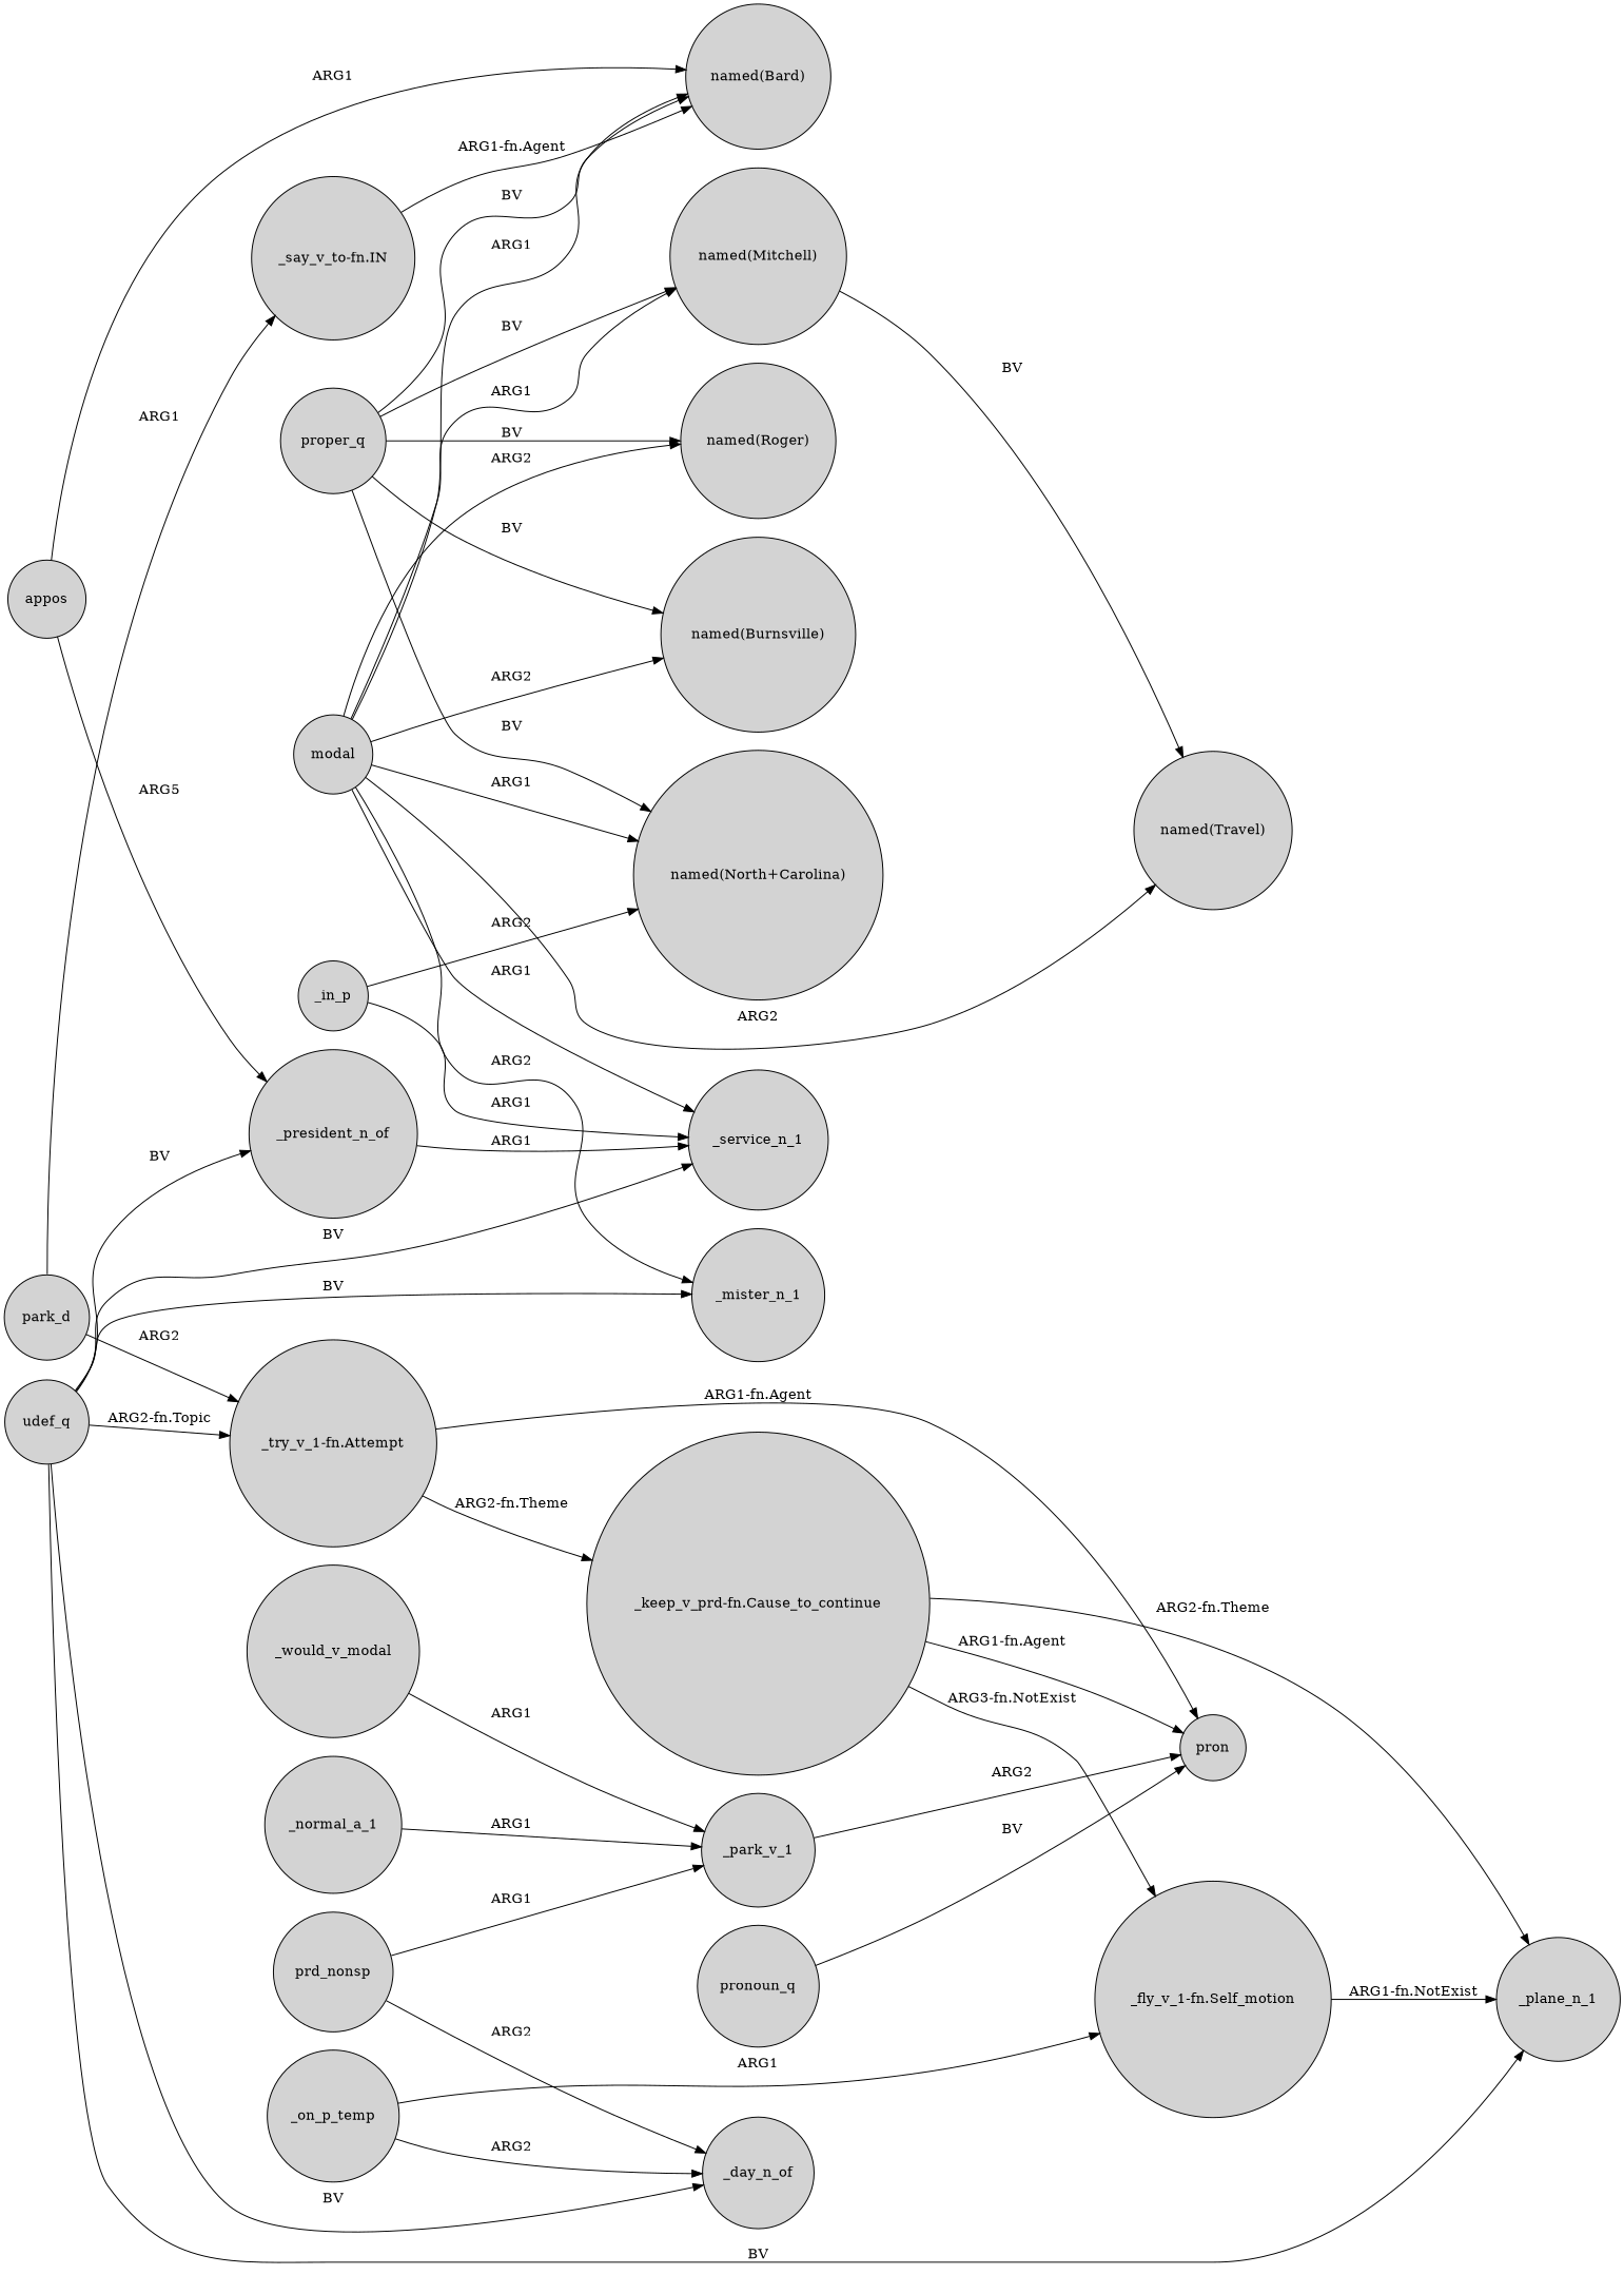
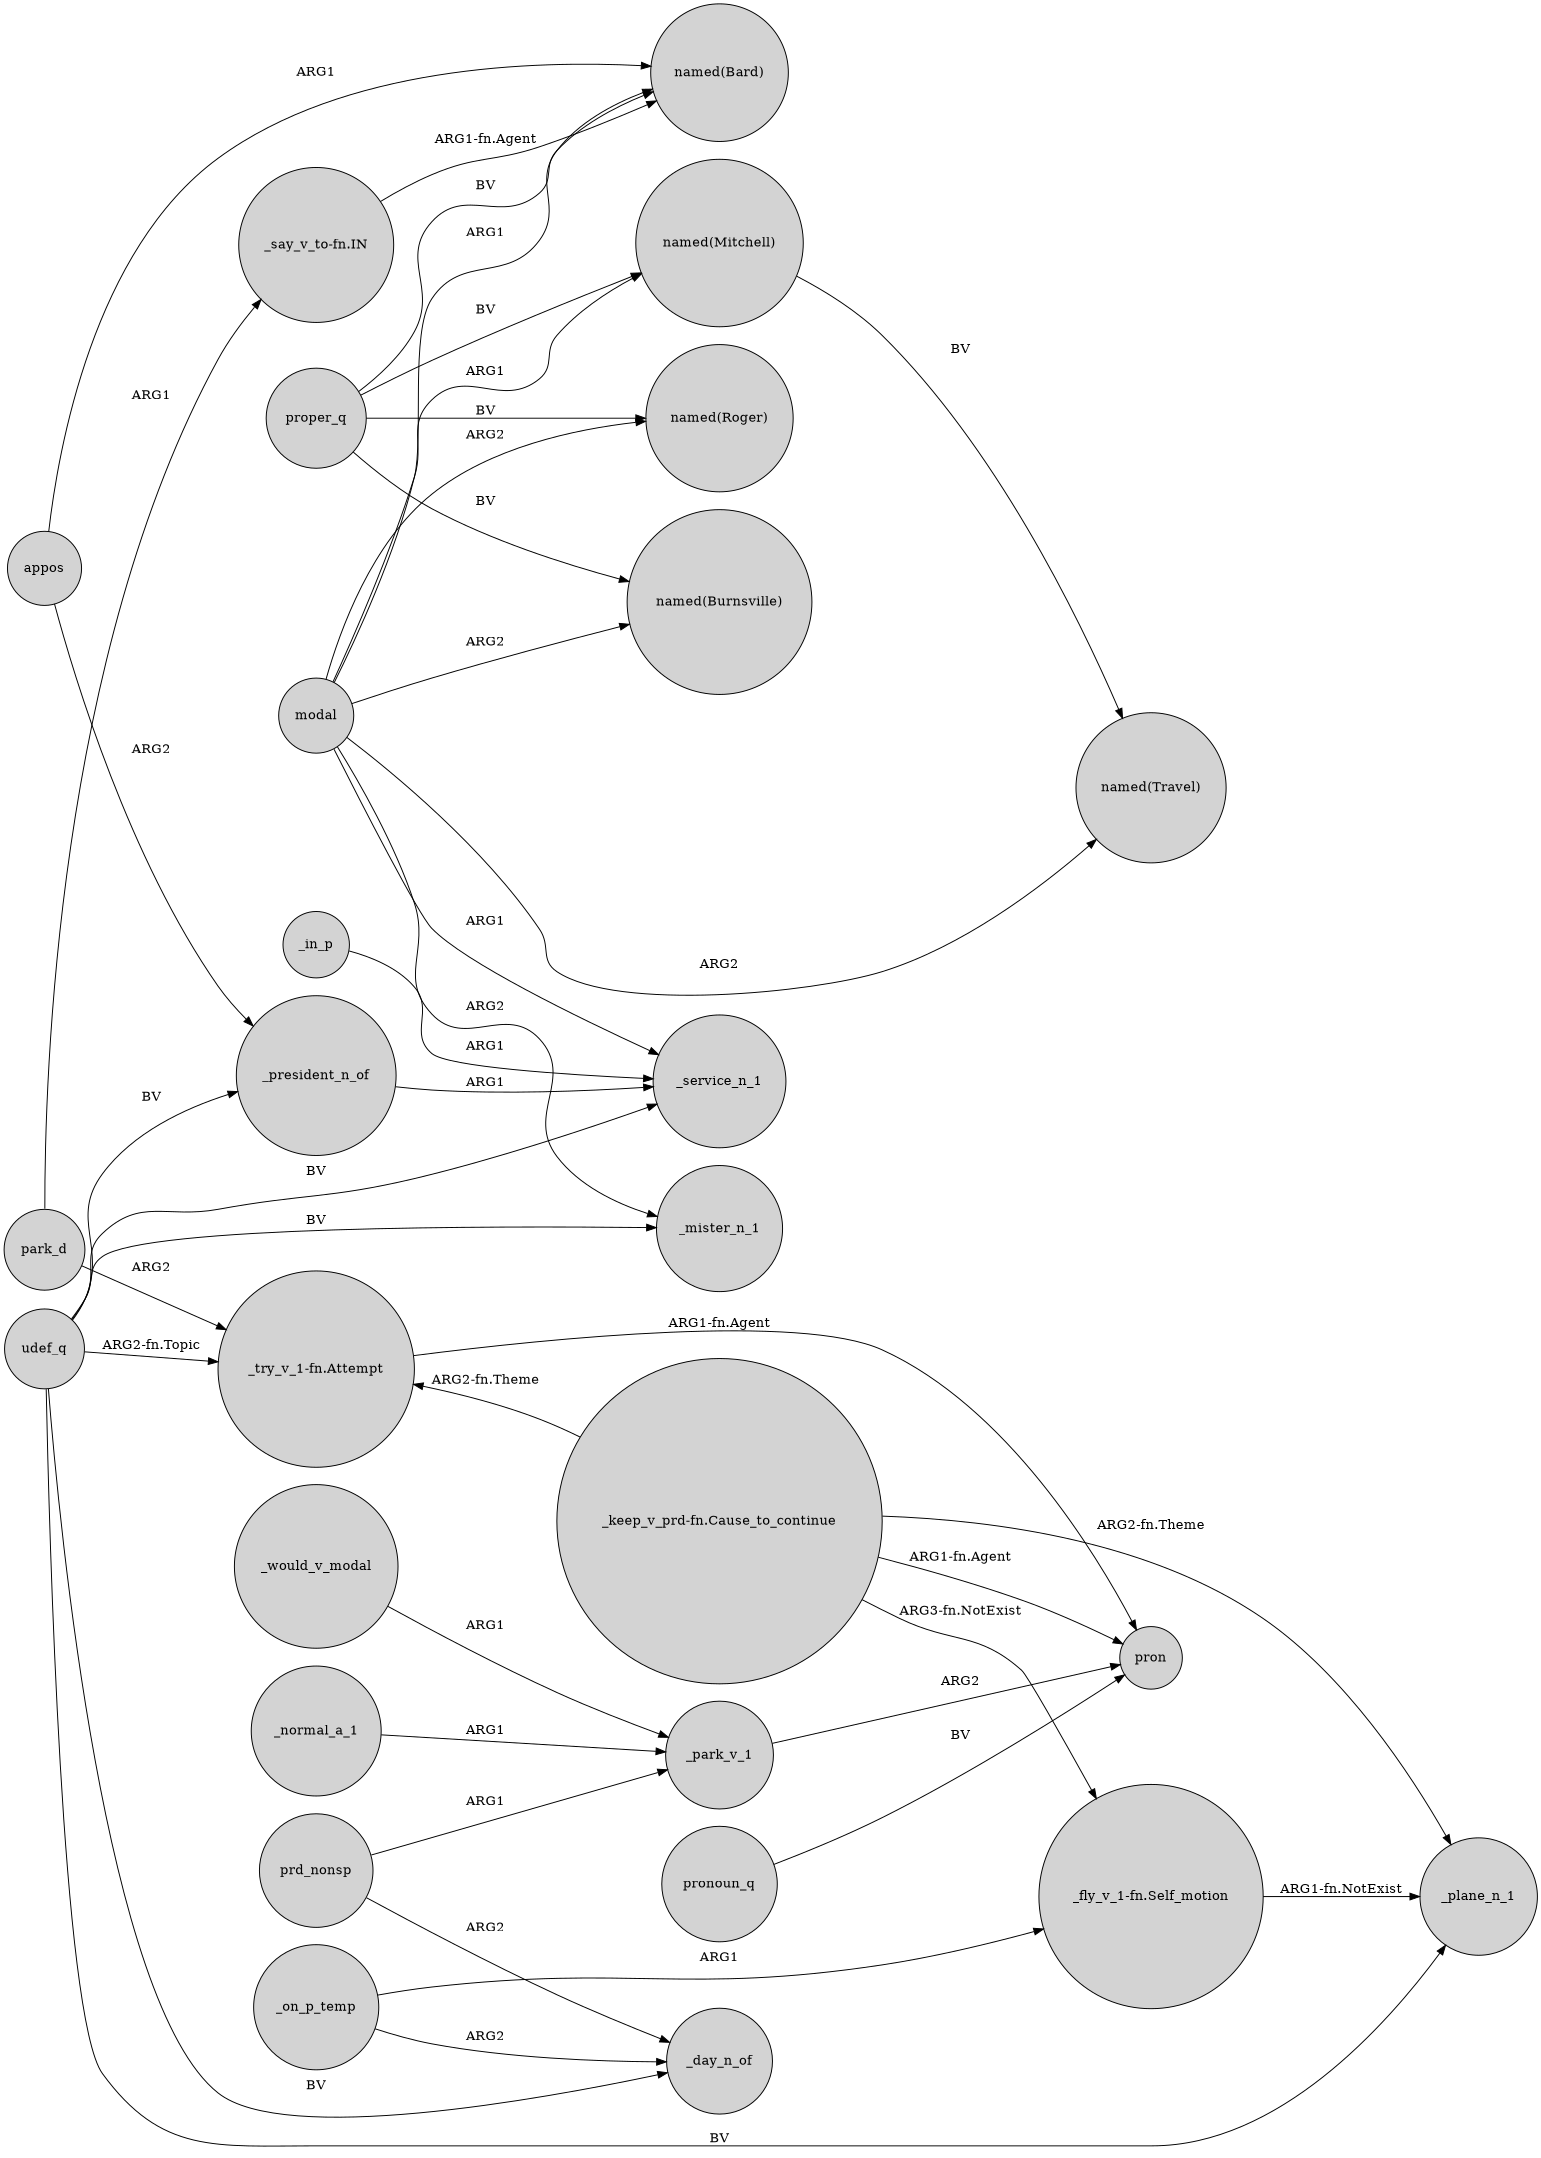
  digraph {
    rankdir=LR
    node [shape=circle style=filled]
    appos
    "named(Bard)"
    _president_n_of
    _service_n_1
    proper_q
    "named(Burnsville)"
-   "named(North+Carolina)"
    "named(Mitchell)"
    "named(Roger)"
    "named(Travel)"
    "_keep_v_prd-fn.Cause_to_continue"
    pron
    "_fly_v_1-fn.Self_motion"
    _plane_n_1
    "_say_v_to-fn.IN"
    "_try_v_1-fn.Attempt"
    n17 [label=modal]
    _mister_n_1
    _park_v_1
    udef_q
    _day_n_of
    _would_v_modal
    n23 [label=park_d]
    _on_p_temp
    _in_p
    _normal_a_1
    pronoun_q
    n28 [label=prd_nonsp]
    appos -> "named(Bard)" [label=ARG1]
-   appos -> _president_n_of [label=ARG5]
+   appos -> _president_n_of [label=ARG2]
    _president_n_of -> _service_n_1 [label=ARG1]
    proper_q -> "named(Bard)" [label=BV]
    proper_q -> "named(Burnsville)" [label=BV]
-   proper_q -> "named(North+Carolina)" [label=BV]
    proper_q -> "named(Mitchell)" [label=BV]
    proper_q -> "named(Roger)" [label=BV]
    "named(Mitchell)" -> "named(Travel)" [label=BV]
    "_keep_v_prd-fn.Cause_to_continue" -> pron [label="ARG1-fn.Agent"]
    "_keep_v_prd-fn.Cause_to_continue" -> "_fly_v_1-fn.Self_motion" [label="ARG3-fn.NotExist"]
    "_keep_v_prd-fn.Cause_to_continue" -> _plane_n_1 [label="ARG2-fn.Theme"]
    "_fly_v_1-fn.Self_motion" -> _plane_n_1 [label="ARG1-fn.NotExist"]
    "_say_v_to-fn.IN" -> "named(Bard)" [label="ARG1-fn.Agent"]
-   "_try_v_1-fn.Attempt" -> "_keep_v_prd-fn.Cause_to_continue" [label="ARG2-fn.Theme"]
+   "_keep_v_prd-fn.Cause_to_continue" -> "_try_v_1-fn.Attempt" [label="ARG2-fn.Theme"]
    "_try_v_1-fn.Attempt" -> pron [label="ARG1-fn.Agent"]
    n17 -> "named(Bard)" [label=ARG1]
    n17 -> _service_n_1 [label=ARG1]
    n17 -> "named(Burnsville)" [label=ARG2]
-   n17 -> "named(North+Carolina)" [label=ARG1]
    n17 -> "named(Mitchell)" [label=ARG1]
    n17 -> "named(Roger)" [label=ARG2]
    n17 -> "named(Travel)" [label=ARG2]
    n17 -> _mister_n_1 [label=ARG2]
    _park_v_1 -> pron [label=ARG2]
    udef_q -> _president_n_of [label=BV]
    udef_q -> _service_n_1 [label=BV]
    udef_q -> _plane_n_1 [label=BV]
    udef_q -> "_try_v_1-fn.Attempt" [label="ARG2-fn.Topic"]
    udef_q -> _mister_n_1 [label=BV]
    udef_q -> _day_n_of [label=BV]
    _would_v_modal -> _park_v_1 [label=ARG1]
    n23 -> "_say_v_to-fn.IN" [label=ARG1]
    n23 -> "_try_v_1-fn.Attempt" [label=ARG2]
    _on_p_temp -> "_fly_v_1-fn.Self_motion" [label=ARG1]
    _on_p_temp -> _day_n_of [label=ARG2]
    _in_p -> _service_n_1 [label=ARG1]
-   _in_p -> "named(North+Carolina)" [label=ARG2]
    _normal_a_1 -> _park_v_1 [label=ARG1]
    pronoun_q -> pron [label=BV]
    n28 -> _park_v_1 [label=ARG1]
    n28 -> _day_n_of [label=ARG2]
  }
